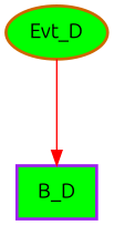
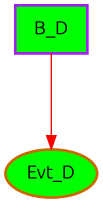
  digraph {
    mindist=1.0
    nodesep=0.6
    rankdir=TB
    ranksep=1.0
    root=Demo
    fontname=Ubuntu
    node [beamproc=undefined bpentry=false bpexit=false cpu=1 fillcolor=green pattern=D penwidth=2 style=filled fontname=Ubuntu]
    B_D [color=purple flags="0x00008107" patentry=false patexit=true qhi=false qil=false qlo=false shape=rectangle tperiod=1000000000 type=block]
    Evt_D [beamin=0 bpcstart=0 bpid=8 color=darkorange3 evtno=205 fid=1 flags="0x00002102" gid=5 par="0x0000000000000123" patentry=true patexit=false reqnobeam=0 shape=oval sid=2 tef=0 toffs=0 type=tmsg vacc=0]
-   Evt_D -> B_D [color=red type=defdst fontname=Ubuntu]
+   B_D -> Evt_D [color=red type=defdst fontname=Ubuntu]
  }
